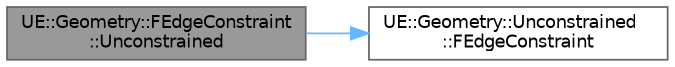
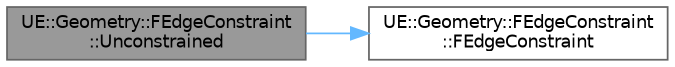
  digraph {
    rankdir=LR
    node [fontname=Helvetica fontsize=10 shape=box style=filled]
    n1 [color=gray40 fillcolor=grey60 fontcolor=black height=0.2 label="UE::Geometry::FEdgeConstraint\l::Unconstrained" width=0.4]
-   n2 [color=grey40 fillcolor=white height=0.2 label="UE::Geometry::Unconstrained\l::FEdgeConstraint" width=0.4]
+   n2 [color=grey40 fillcolor=white height=0.2 label="UE::Geometry::FEdgeConstraint\l::FEdgeConstraint" width=0.4]
    n1 -> n2 [color=steelblue1 fontname=Helvetica fontsize=10 labelfontname=Helvetica labelfontsize=10 style=solid]
  }
